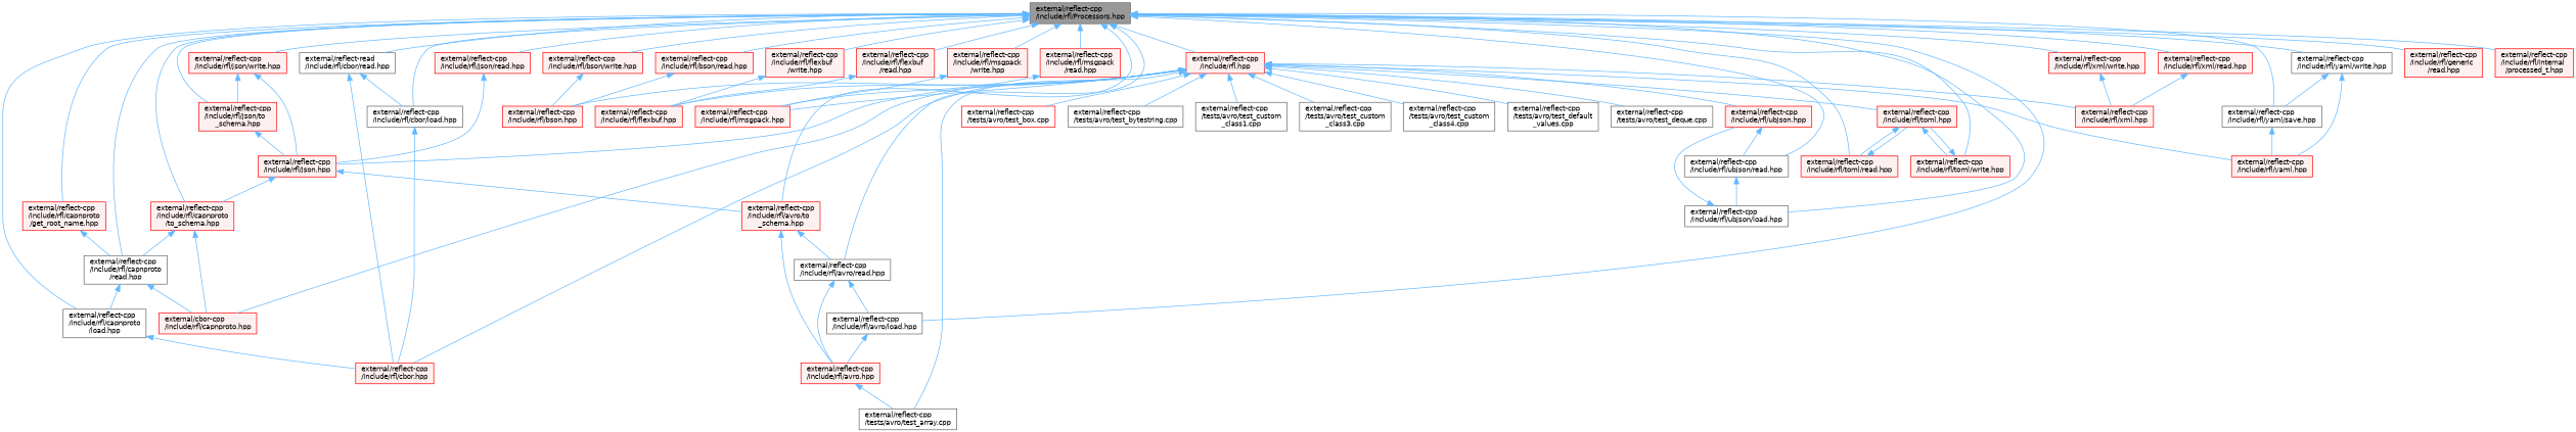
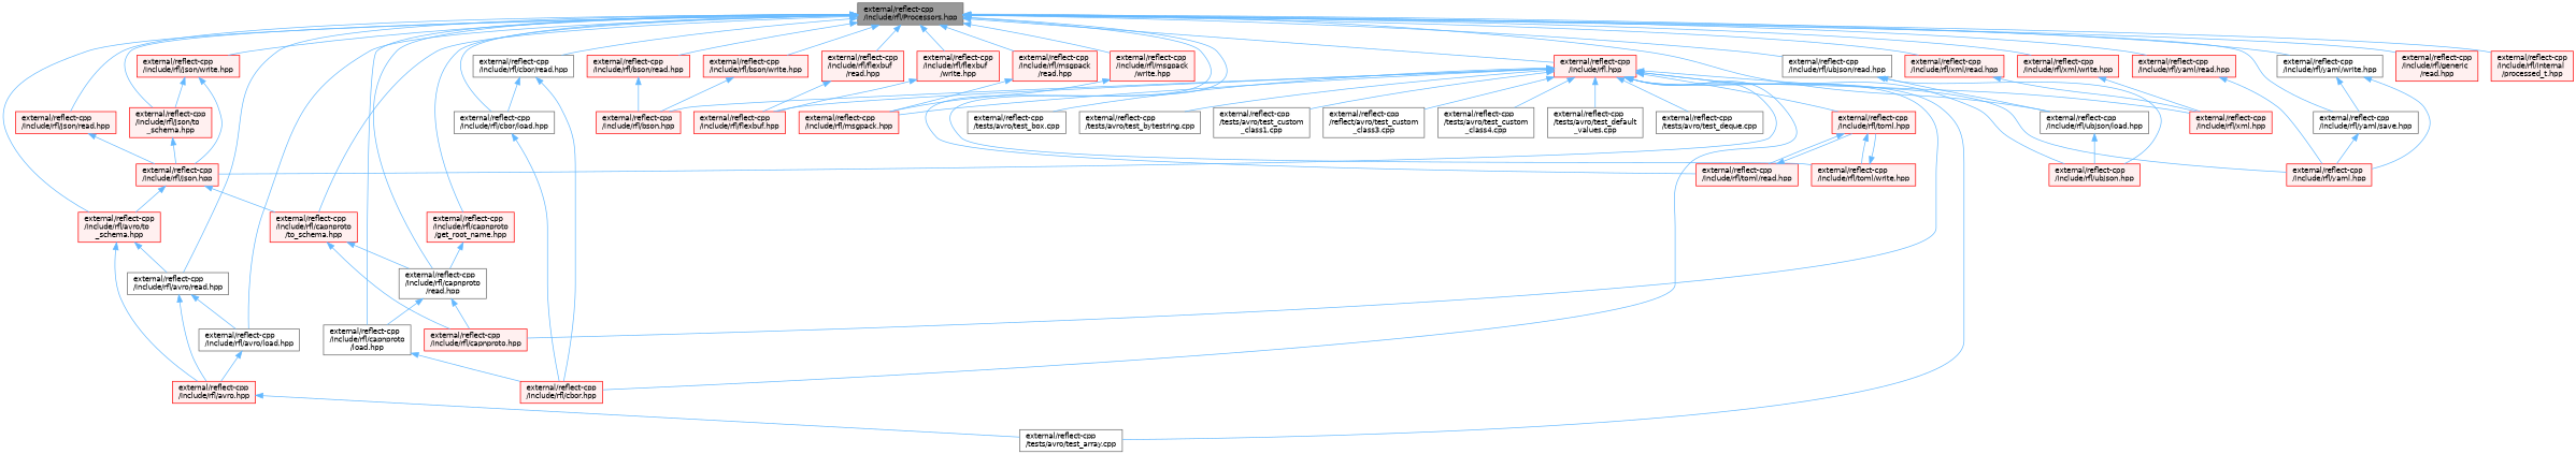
  digraph {
    node [color=red fillcolor="#FFF0F0" fontname=Helvetica fontsize=10 shape=box style=filled]
    edge [color=steelblue1 dir=back fontname=Helvetica fontsize=10 labelfontname=Helvetica labelfontsize=10 style=solid]
    n1 [color=gray40 fillcolor=grey60 fontcolor=black height=0.2 label="external/reflect-cpp\l/include/rfl/Processors.hpp" width=0.4]
    n2 [height=0.2 label="external/reflect-cpp\l/include/rfl.hpp" width=0.4]
    n3 [height=0.2 label="external/reflect-cpp\l/include/rfl/avro/to\l_schema.hpp" width=0.4]
    n4 [color=grey40 fillcolor=white height=0.2 label="external/reflect-cpp\l/include/rfl/avro/read.hpp" width=0.4]
    n5 [color=grey40 fillcolor=white height=0.2 label="external/reflect-cpp\l/include/rfl/avro/load.hpp" width=0.4]
    n6 [height=0.2 label="external/reflect-cpp\l/include/rfl/capnproto\l/to_schema.hpp" width=0.4]
    n7 [color=grey40 fillcolor=white height=0.2 label="external/reflect-cpp\l/include/rfl/capnproto\l/read.hpp" width=0.4]
    n8 [color=grey40 fillcolor=white height=0.2 label="external/reflect-cpp\l/include/rfl/capnproto\l/load.hpp" width=0.4]
    n9 [height=0.2 label="external/reflect-cpp\l/include/rfl/toml/read.hpp" width=0.4]
    n10 [height=0.2 label="external/reflect-cpp\l/include/rfl/toml/write.hpp" width=0.4]
    n11 [height=0.2 label="external/reflect-cpp\l/include/rfl/bson/read.hpp" width=0.4]
    n12 [height=0.2 label="external/reflect-cpp\l/include/rfl/bson/write.hpp" width=0.4]
    n13 [height=0.2 label="external/reflect-cpp\l/include/rfl/capnproto\l/get_root_name.hpp" width=0.4]
    n14 [color=grey40 fillcolor=white height=0.2 label="external/reflect-cpp\l/include/rfl/cbor/load.hpp" width=0.4]
-   n15 [color=grey40 fillcolor=white height=0.2 label="external/reflect-read\l/include/rfl/cbor/read.hpp" width=0.4]
+   n15 [color=grey40 fillcolor=white height=0.2 label="external/reflect-cpp\l/include/rfl/cbor/read.hpp" width=0.4]
    n16 [height=0.2 label="external/reflect-cpp\l/include/rfl/flexbuf\l/read.hpp" width=0.4]
    n17 [height=0.2 label="external/reflect-cpp\l/include/rfl/flexbuf\l/write.hpp" width=0.4]
    n18 [height=0.2 label="external/reflect-cpp\l/include/rfl/generic\l/read.hpp" width=0.4]
    n19 [height=0.2 label="external/reflect-cpp\l/include/rfl/internal\l/processed_t.hpp" width=0.4]
    n20 [height=0.2 label="external/reflect-cpp\l/include/rfl/json/read.hpp" width=0.4]
    n21 [height=0.2 label="external/reflect-cpp\l/include/rfl/json/to\l_schema.hpp" width=0.4]
    n22 [height=0.2 label="external/reflect-cpp\l/include/rfl/json/write.hpp" width=0.4]
    n23 [height=0.2 label="external/reflect-cpp\l/include/rfl/msgpack\l/read.hpp" width=0.4]
    n24 [height=0.2 label="external/reflect-cpp\l/include/rfl/msgpack\l/write.hpp" width=0.4]
    n25 [color=grey40 fillcolor=white height=0.2 label="external/reflect-cpp\l/include/rfl/ubjson/load.hpp" width=0.4]
    n26 [color=grey40 fillcolor=white height=0.2 label="external/reflect-cpp\l/include/rfl/ubjson/read.hpp" width=0.4]
    n27 [height=0.2 label="external/reflect-cpp\l/include/rfl/xml/read.hpp" width=0.4]
    n28 [height=0.2 label="external/reflect-cpp\l/include/rfl/xml/write.hpp" width=0.4]
+   n29 [height=0.2 label="external/reflect-cpp\l/include/rfl/yaml/read.hpp" width=0.4]
    n30 [color=grey40 fillcolor=white height=0.2 label="external/reflect-cpp\l/include/rfl/yaml/save.hpp" width=0.4]
    n31 [color=grey40 fillcolor=white height=0.2 label="external/reflect-cpp\l/include/rfl/yaml/write.hpp" width=0.4]
    n32 [color=grey40 fillcolor=white height=0.2 label="external/reflect-cpp\l/tests/avro/test_array.cpp" width=0.4]
    n33 [height=0.2 label="external/reflect-cpp\l/include/rfl/bson.hpp" width=0.4]
-   n34 [height=0.2 label="external/cbor-cpp\l/include/rfl/capnproto.hpp" width=0.4]
+   n34 [height=0.2 label="external/reflect-cpp\l/include/rfl/capnproto.hpp" width=0.4]
    n35 [height=0.2 label="external/reflect-cpp\l/include/rfl/cbor.hpp" width=0.4]
    n36 [height=0.2 label="external/reflect-cpp\l/include/rfl/flexbuf.hpp" width=0.4]
    n37 [height=0.2 label="external/reflect-cpp\l/include/rfl/json.hpp" width=0.4]
    n38 [height=0.2 label="external/reflect-cpp\l/include/rfl/msgpack.hpp" width=0.4]
    n39 [height=0.2 label="external/reflect-cpp\l/include/rfl/toml.hpp" width=0.4]
    n40 [height=0.2 label="external/reflect-cpp\l/include/rfl/ubjson.hpp" width=0.4]
    n41 [height=0.2 label="external/reflect-cpp\l/include/rfl/xml.hpp" width=0.4]
    n42 [height=0.2 label="external/reflect-cpp\l/include/rfl/yaml.hpp" width=0.4]
-   n43 [fillcolor=white height=0.2 label="external/reflect-cpp\l/tests/avro/test_box.cpp" width=0.4]
+   n43 [color=grey40 fillcolor=white height=0.2 label="external/reflect-cpp\l/tests/avro/test_box.cpp" width=0.4]
    n44 [color=grey40 fillcolor=white height=0.2 label="external/reflect-cpp\l/tests/avro/test_bytestring.cpp" width=0.4]
    n45 [color=grey40 fillcolor=white height=0.2 label="external/reflect-cpp\l/tests/avro/test_custom\l_class1.cpp" width=0.4]
-   n46 [color=grey40 fillcolor=white height=0.2 label="external/reflect-cpp\l/tests/avro/test_custom\l_class3.cpp" width=0.4]
+   n46 [color=grey40 fillcolor=white height=0.2 label="external/reflect-cpp\l/reflect/avro/test_custom\l_class3.cpp" width=0.4]
    n47 [color=grey40 fillcolor=white height=0.2 label="external/reflect-cpp\l/tests/avro/test_custom\l_class4.cpp" width=0.4]
    n48 [color=grey40 fillcolor=white height=0.2 label="external/reflect-cpp\l/tests/avro/test_default\l_values.cpp" width=0.4]
    n49 [color=grey40 fillcolor=white height=0.2 label="external/reflect-cpp\l/tests/avro/test_deque.cpp" width=0.4]
    n50 [height=0.2 label="external/reflect-cpp\l/include/rfl/avro.hpp" width=0.4]
    n1 -> n2
    n1 -> n3
    n1 -> n4
    n1 -> n5
    n1 -> n6
    n1 -> n7
    n1 -> n8
    n1 -> n9
    n1 -> n10
    n1 -> n11
    n1 -> n12
    n1 -> n13
    n1 -> n14
    n1 -> n15
    n1 -> n16
    n1 -> n17
    n1 -> n18
    n1 -> n19
    n1 -> n20
    n1 -> n21
    n1 -> n22
    n1 -> n23
    n1 -> n24
    n1 -> n25
    n1 -> n26
    n1 -> n27
    n1 -> n28
+   n1 -> n29
    n1 -> n30
    n1 -> n31
    n2 -> n32
    n2 -> n33
    n2 -> n34
    n2 -> n35
    n2 -> n36
    n2 -> n37
    n2 -> n38
    n2 -> n39
    n2 -> n40
    n2 -> n41
    n2 -> n42
    n2 -> n43
    n2 -> n44
    n2 -> n45
    n2 -> n46
    n2 -> n47
    n2 -> n48
    n2 -> n49
    n3 -> n4
    n3 -> n50
    n4 -> n5
    n4 -> n50
    n5 -> n50
    n6 -> n7
    n6 -> n34
    n7 -> n8
    n7 -> n34
    n8 -> n35
    n9 -> n39
    n10 -> n39
    n11 -> n33
    n12 -> n33
    n13 -> n7
    n14 -> n35
    n15 -> n14
    n15 -> n35
    n16 -> n36
    n17 -> n36
    n20 -> n37
    n21 -> n37
    n22 -> n21
    n22 -> n37
    n23 -> n38
    n24 -> n38
    n25 -> n40
    n26 -> n25
-   n40 -> n26
+   n26 -> n40
    n27 -> n41
    n28 -> n41
+   n29 -> n42
    n30 -> n42
    n31 -> n30
    n31 -> n42
    n37 -> n3
    n37 -> n6
    n39 -> n9
    n39 -> n10
    n50 -> n32
  }
